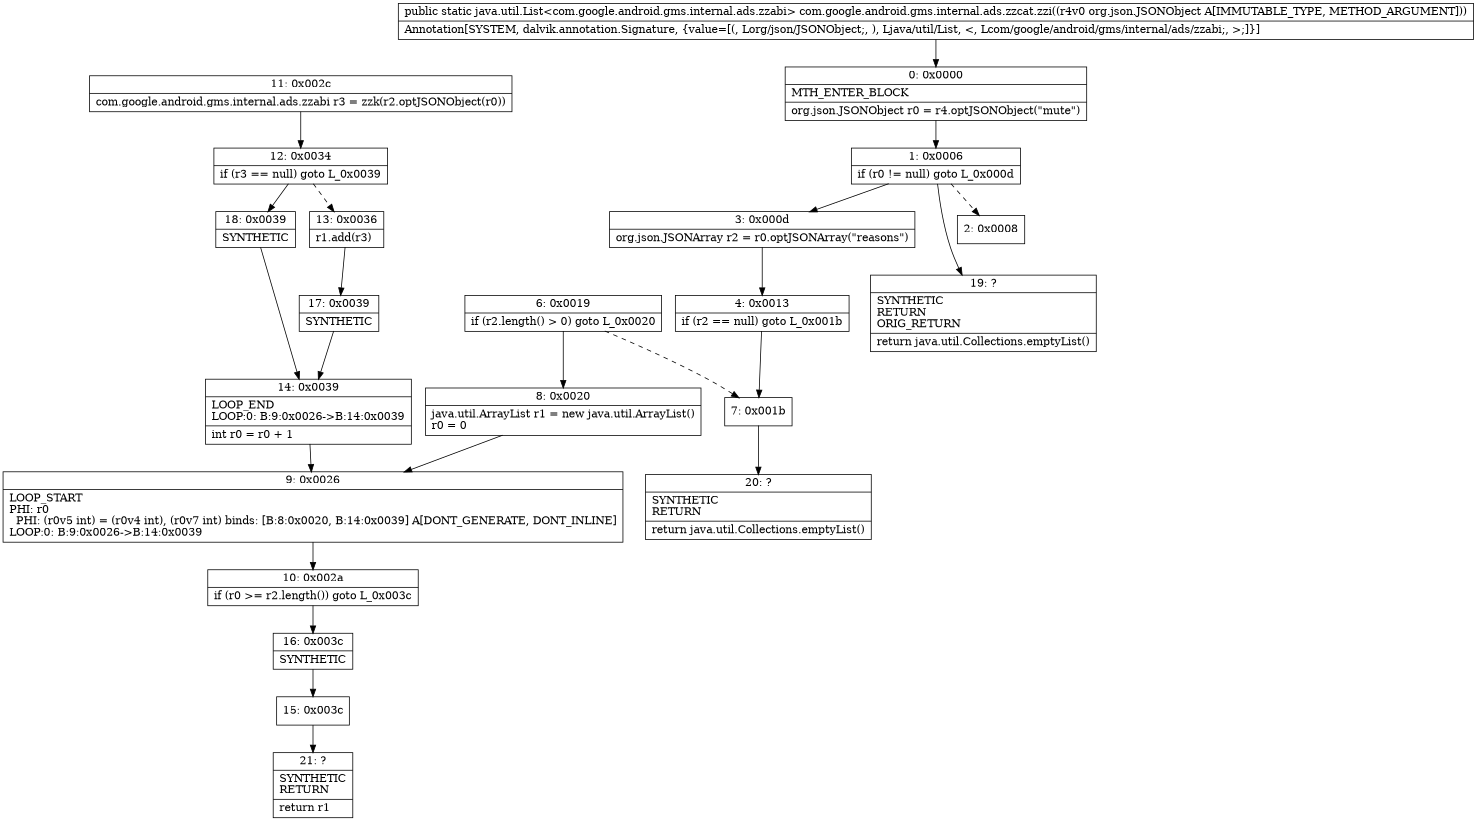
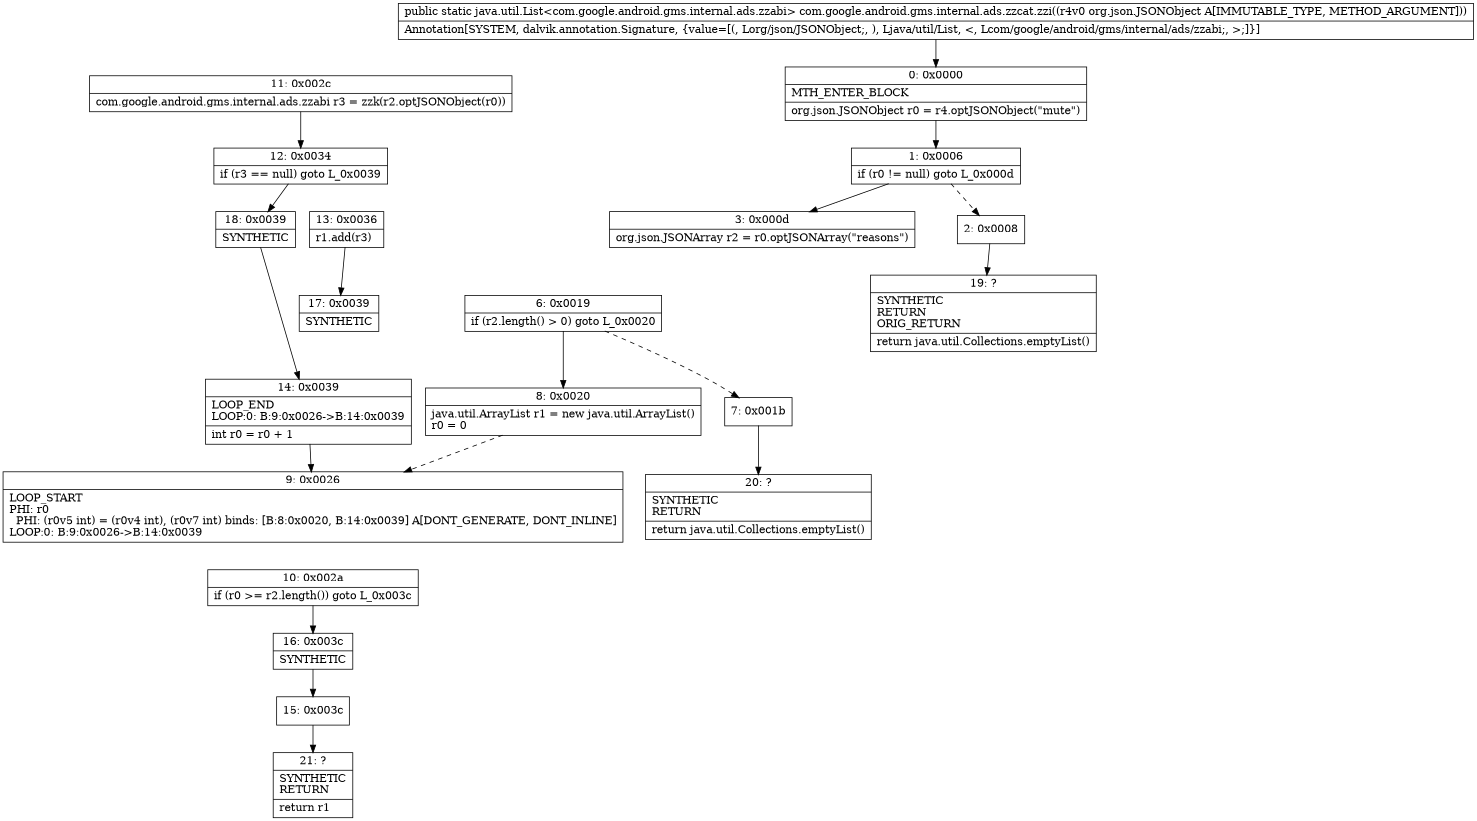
  digraph {
    node [shape=record]
    n1 [label="{0\:\ 0x0000|MTH_ENTER_BLOCK\l|org.json.JSONObject r0 = r4.optJSONObject(\"mute\")\l}"]
    n2 [label="{1\:\ 0x0006|if (r0 != null) goto L_0x000d\l}"]
    n3 [label="{2\:\ 0x0008}"]
    n4 [label="{3\:\ 0x000d|org.json.JSONArray r2 = r0.optJSONArray(\"reasons\")\l}"]
    n5 [label="{19\:\ ?|SYNTHETIC\lRETURN\lORIG_RETURN\l|return java.util.Collections.emptyList()\l}"]
-   n6 [label="{4\:\ 0x0013|if (r2 == null) goto L_0x001b\l}"]
    n7 [label="{7\:\ 0x001b}"]
    n8 [label="{20\:\ ?|SYNTHETIC\lRETURN\l|return java.util.Collections.emptyList()\l}"]
    n9 [label="{6\:\ 0x0019|if (r2.length() \> 0) goto L_0x0020\l}"]
    n10 [label="{8\:\ 0x0020|java.util.ArrayList r1 = new java.util.ArrayList()\lr0 = 0\l}"]
    n11 [label="{9\:\ 0x0026|LOOP_START\lPHI: r0 \l  PHI: (r0v5 int) = (r0v4 int), (r0v7 int) binds: [B:8:0x0020, B:14:0x0039] A[DONT_GENERATE, DONT_INLINE]\lLOOP:0: B:9:0x0026\-\>B:14:0x0039\l}"]
    n12 [label="{10\:\ 0x002a|if (r0 \>= r2.length()) goto L_0x003c\l}"]
    n13 [label="{16\:\ 0x003c|SYNTHETIC\l}"]
    n14 [label="{11\:\ 0x002c|com.google.android.gms.internal.ads.zzabi r3 = zzk(r2.optJSONObject(r0))\l}"]
    n15 [label="{12\:\ 0x0034|if (r3 == null) goto L_0x0039\l}"]
    n16 [label="{15\:\ 0x003c}"]
    n17 [label="{13\:\ 0x0036|r1.add(r3)\l}"]
    n18 [label="{18\:\ 0x0039|SYNTHETIC\l}"]
    n19 [label="{17\:\ 0x0039|SYNTHETIC\l}"]
    n20 [label="{14\:\ 0x0039|LOOP_END\lLOOP:0: B:9:0x0026\-\>B:14:0x0039\l|int r0 = r0 + 1\l}"]
    n21 [label="{21\:\ ?|SYNTHETIC\lRETURN\l|return r1\l}"]
    n22 [label="{public static java.util.List\<com.google.android.gms.internal.ads.zzabi\> com.google.android.gms.internal.ads.zzcat.zzi((r4v0 org.json.JSONObject A[IMMUTABLE_TYPE, METHOD_ARGUMENT]))  | Annotation[SYSTEM, dalvik.annotation.Signature, \{value=[(, Lorg\/json\/JSONObject;, ), Ljava\/util\/List, \<, Lcom\/google\/android\/gms\/internal\/ads\/zzabi;, \>;]\}]\l}"]
    n1 -> n2
    n2 -> n3 [style=dashed]
    n2 -> n4
-   n2 -> n5
-   n4 -> n6
-   n6 -> n7
+   n3 -> n5
    n7 -> n8
    n9 -> n7 [style=dashed]
    n9 -> n10
-   n10 -> n11
-   n11 -> n12
+   n10 -> n11 [style=dashed]
    n12 -> n13
    n13 -> n16
    n14 -> n15
-   n15 -> n17 [style=dashed]
    n15 -> n18
    n16 -> n21
    n17 -> n19
    n18 -> n20
-   n19 -> n20
    n20 -> n11
    n22 -> n1
  }
